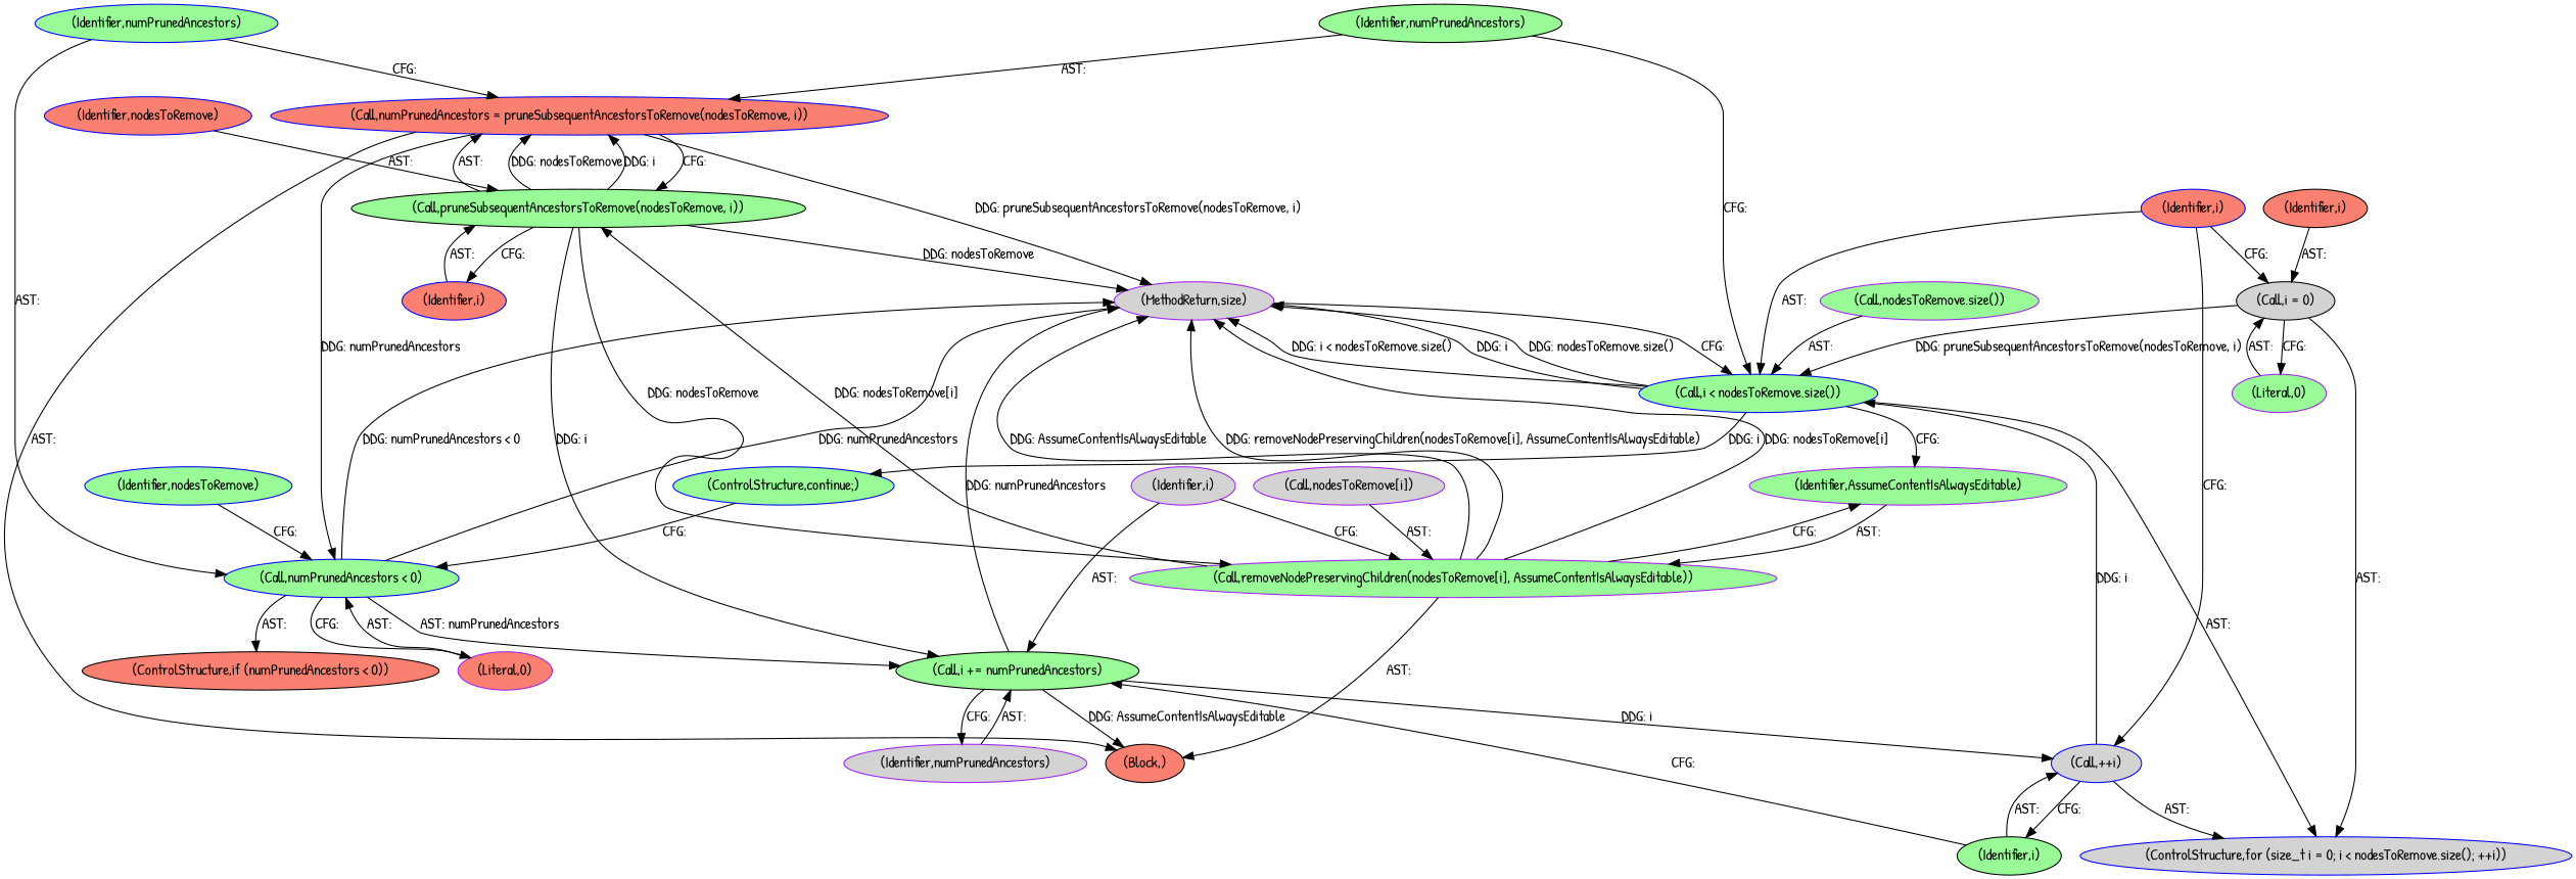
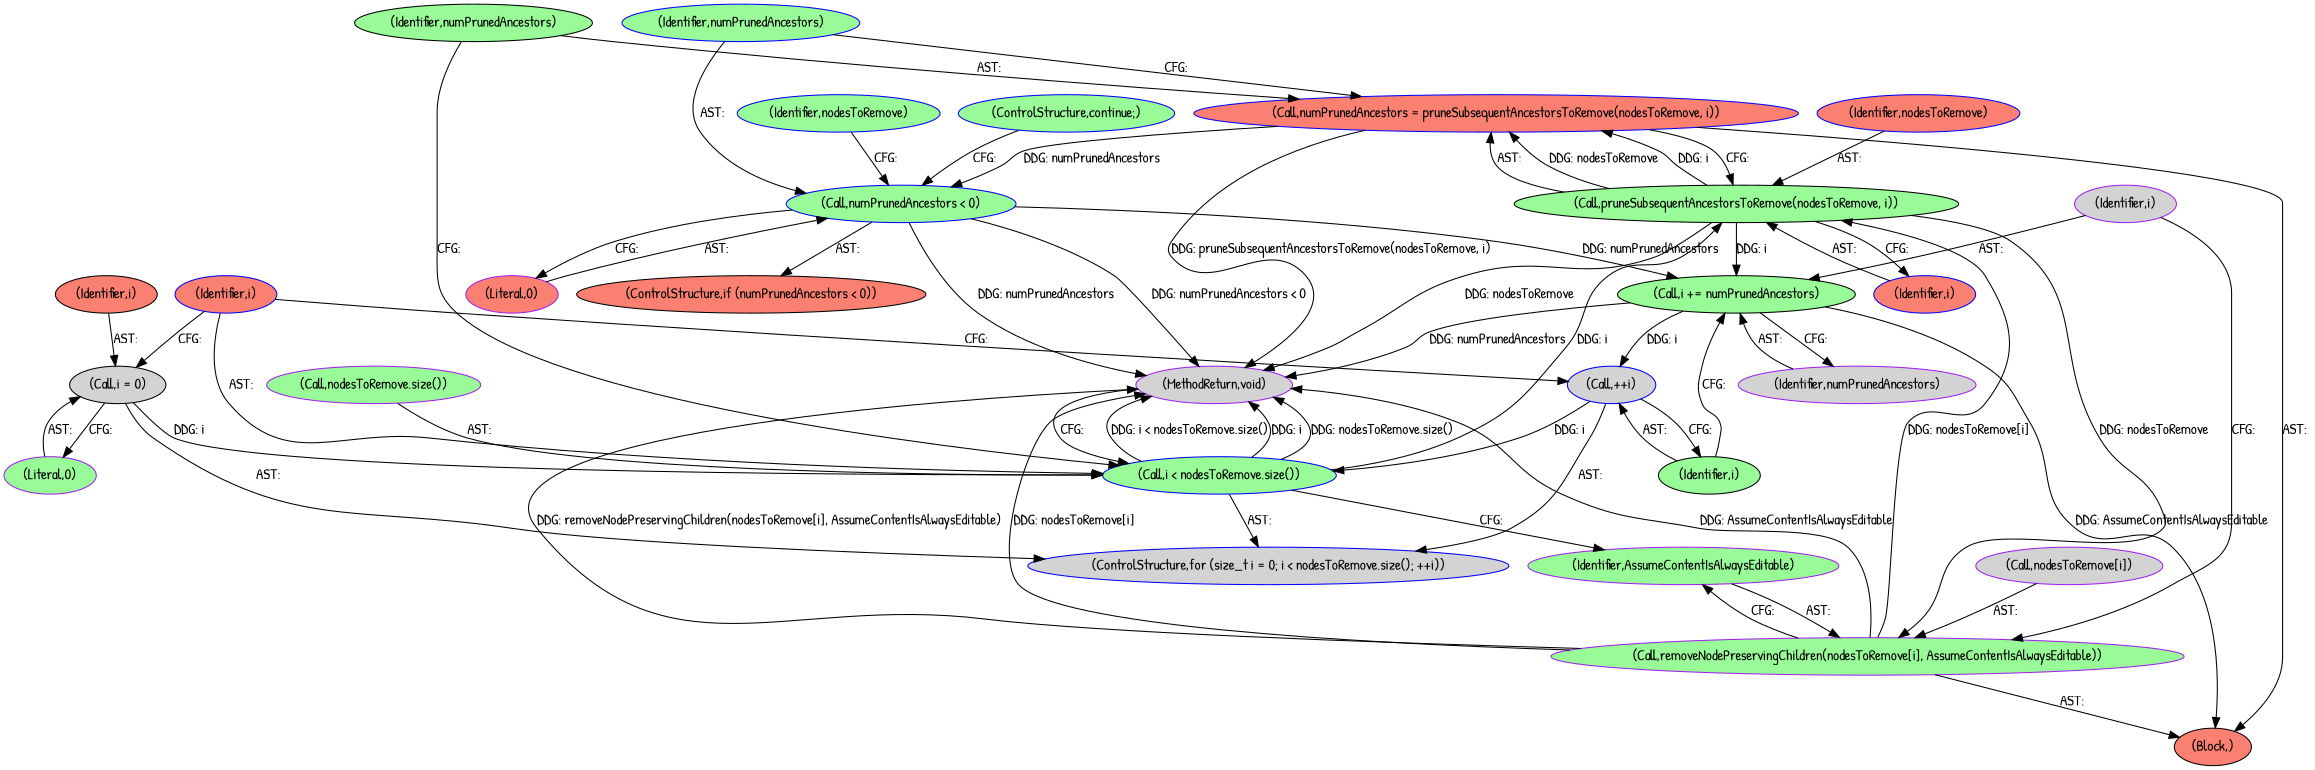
  digraph {
    fontname="Patrick Hand"
    node [color=blue fillcolor=palegreen fontname="Patrick Hand" style=filled]
    edge [fontname="Patrick Hand"]
    n1 [fillcolor=salmon label="(Call,numPrunedAncestors = pruneSubsequentAncestorsToRemove(nodesToRemove, i))"]
    n2 [color=black label="(Call,pruneSubsequentAncestorsToRemove(nodesToRemove, i))"]
    n3 [label="(Call,numPrunedAncestors < 0)"]
-   n4 [color=purple fillcolor=lightgrey label="(MethodReturn,size)"]
+   n4 [color=purple fillcolor=lightgrey label="(MethodReturn,void)"]
    n5 [color=black fillcolor=salmon label="(Block,)"]
    n6 [color=purple label="(Call,removeNodePreservingChildren(nodesToRemove[i], AssumeContentIsAlwaysEditable))"]
    n7 [color=black label="(Call,i += numPrunedAncestors)"]
    n8 [fillcolor=salmon label="(Identifier,i)"]
    n9 [color=purple fillcolor=salmon label="(Literal,0)"]
    n10 [color=black fillcolor=salmon label="(ControlStructure,if (numPrunedAncestors < 0))"]
    n11 [label="(Call,i < nodesToRemove.size())"]
    n12 [color=purple label="(Identifier,AssumeContentIsAlwaysEditable)"]
    n13 [fillcolor=lightgrey label="(Call,++i)"]
    n14 [fillcolor=lightgrey label="(ControlStructure,for (size_t i = 0; i < nodesToRemove.size(); ++i))"]
    n15 [color=black label="(Identifier,i)"]
    n16 [color=purple fillcolor=lightgrey label="(Identifier,numPrunedAncestors)"]
    n17 [color=purple label="(Call,nodesToRemove.size())"]
    n18 [color=black fillcolor=lightgrey label="(Call,i = 0)"]
    n19 [color=purple label="(Literal,0)"]
    n20 [color=black fillcolor=salmon label="(Identifier,i)"]
    n21 [label="(Identifier,nodesToRemove)"]
    n22 [label="(ControlStructure,continue;)"]
    n23 [label="(Identifier,numPrunedAncestors)"]
    n24 [color=purple fillcolor=lightgrey label="(Identifier,i)"]
    n25 [color=black label="(Identifier,numPrunedAncestors)"]
    n26 [color=purple fillcolor=lightgrey label="(Call,nodesToRemove[i])"]
    n27 [fillcolor=salmon label="(Identifier,nodesToRemove)"]
    n28 [fillcolor=salmon label="(Identifier,i)"]
    n1 -> n2 [label="CFG: "]
    n1 -> n3 [label="DDG: numPrunedAncestors"]
    n1 -> n4 [label="DDG: pruneSubsequentAncestorsToRemove(nodesToRemove, i)"]
    n1 -> n5 [label="AST: "]
    n2 -> n1 [label="AST: "]
    n2 -> n1 [label="DDG: nodesToRemove"]
    n2 -> n1 [label="DDG: i"]
    n2 -> n4 [label="DDG: nodesToRemove"]
    n2 -> n6 [label="DDG: nodesToRemove"]
    n2 -> n7 [label="DDG: i"]
    n2 -> n8 [label="CFG: "]
    n3 -> n4 [label="DDG: numPrunedAncestors"]
    n3 -> n4 [label="DDG: numPrunedAncestors < 0"]
-   n3 -> n7 [label="AST: numPrunedAncestors"]
+   n3 -> n7 [label="DDG: numPrunedAncestors"]
    n3 -> n9 [label="CFG: "]
    n3 -> n10 [label="AST: "]
    n4 -> n11 [label="CFG: "]
    n6 -> n2 [label="DDG: nodesToRemove[i]"]
    n6 -> n4 [label="DDG: removeNodePreservingChildren(nodesToRemove[i], AssumeContentIsAlwaysEditable)"]
    n6 -> n4 [label="DDG: nodesToRemove[i]"]
    n6 -> n4 [label="DDG: AssumeContentIsAlwaysEditable"]
    n6 -> n5 [label="AST: "]
    n6 -> n12 [label="CFG: "]
    n7 -> n4 [label="DDG: numPrunedAncestors"]
    n7 -> n5 [label="DDG: AssumeContentIsAlwaysEditable"]
    n7 -> n13 [label="DDG: i"]
    n7 -> n16 [label="CFG: "]
    n8 -> n2 [label="AST: "]
    n9 -> n3 [label="AST: "]
-   n11 -> n22 [label="DDG: i"]
+   n11 -> n2 [label="DDG: i"]
    n11 -> n4 [label="DDG: i < nodesToRemove.size()"]
    n11 -> n4 [label="DDG: i"]
    n11 -> n4 [label="DDG: nodesToRemove.size()"]
    n11 -> n12 [label="CFG: "]
    n11 -> n14 [label="AST: "]
    n12 -> n6 [label="AST: "]
    n13 -> n11 [label="DDG: i"]
    n13 -> n14 [label="AST: "]
    n13 -> n15 [label="CFG: "]
    n15 -> n7 [label="CFG: "]
    n15 -> n13 [label="AST: "]
    n16 -> n7 [label="AST: "]
    n17 -> n11 [label="AST: "]
-   n18 -> n11 [label="DDG: pruneSubsequentAncestorsToRemove(nodesToRemove, i)"]
+   n18 -> n11 [label="DDG: i"]
    n18 -> n14 [label="AST: "]
    n18 -> n19 [label="CFG: "]
    n19 -> n18 [label="AST: "]
    n20 -> n18 [label="AST: "]
    n21 -> n3 [label="CFG: "]
    n22 -> n3 [label="CFG: "]
    n23 -> n1 [label="CFG: "]
    n23 -> n3 [label="AST: "]
    n24 -> n6 [label="CFG: "]
    n24 -> n7 [label="AST: "]
    n25 -> n1 [label="AST: "]
    n25 -> n11 [label="CFG: "]
    n26 -> n6 [label="AST: "]
    n27 -> n2 [label="AST: "]
    n28 -> n11 [label="AST: "]
    n28 -> n13 [label="CFG: "]
    n28 -> n18 [label="CFG: "]
  }
